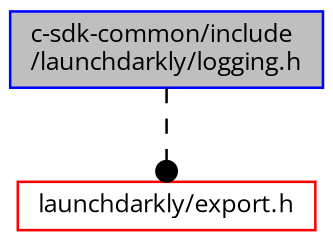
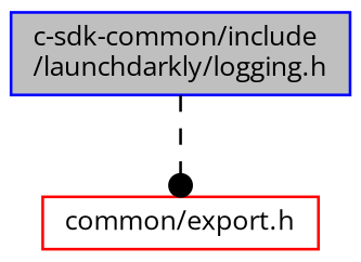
  digraph {
    fontname="Open Sans"
    node [fontname="Open Sans" fontsize=10 shape=record style=filled]
    n1 [color=blue fillcolor=grey75 fontcolor=black height=0.2 label="c-sdk-common/include\l/launchdarkly/logging.h" width=0.4]
-   n2 [color=red fillcolor=white height=0.2 label="launchdarkly/export.h" width=0.4]
+   n2 [color=red fillcolor=white height=0.2 label="common/export.h" width=0.4]
    n1 -> n2 [color=black fontname="Open Sans" fontsize=10 labelfontname=Helvetica labelfontsize=10 style=dashed arrowhead=dot]
  }
